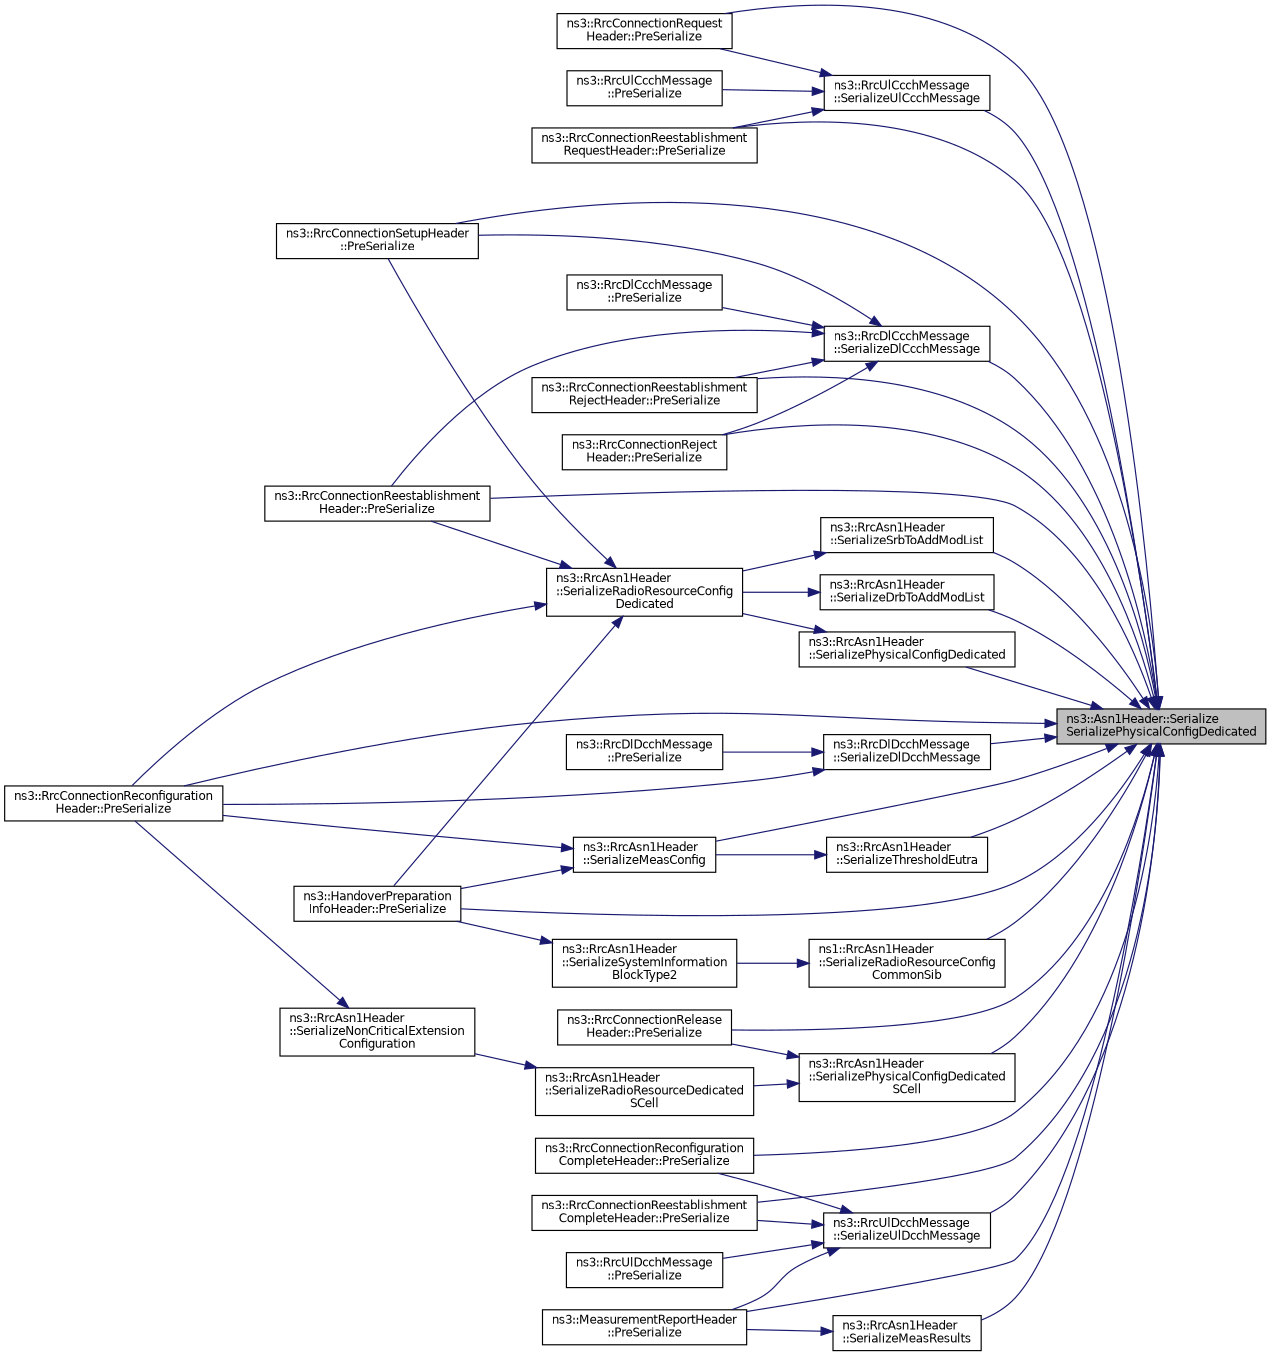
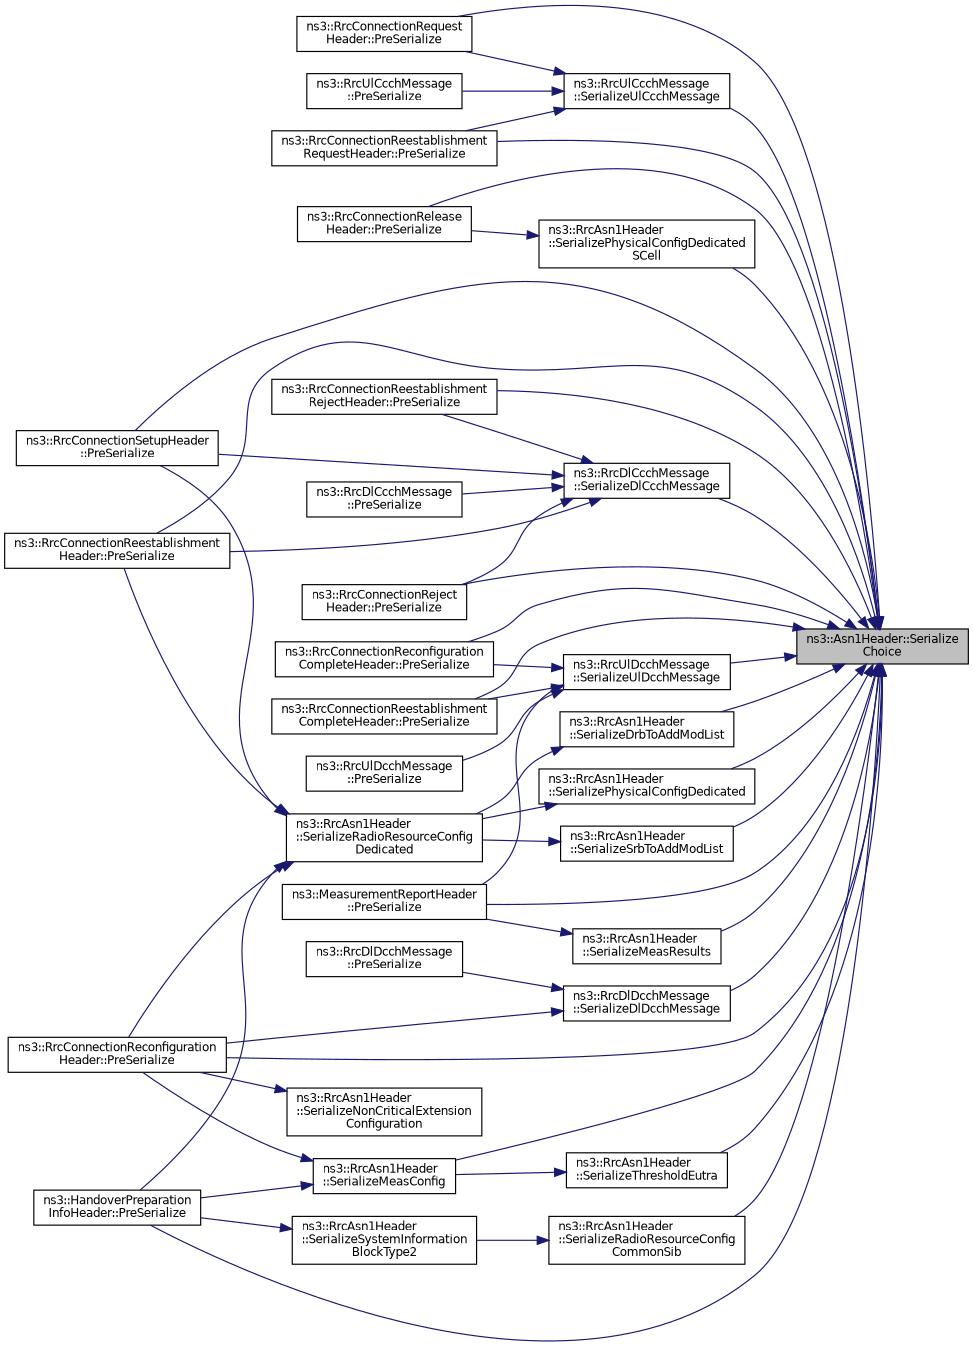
  digraph {
    rankdir=RL
    node [color=black fillcolor=white fontname=Helvetica fontsize=10 shape=record style=filled]
    edge [color=midnightblue dir=back fontname=Helvetica fontsize=10 labelfontname=Helvetica labelfontsize=10 style=solid]
-   n1 [fillcolor=grey75 fontcolor=black height=0.2 label="ns3::Asn1Header::Serialize\lSerializePhysicalConfigDedicated" width=0.4]
+   n1 [fillcolor=grey75 fontcolor=black height=0.2 label="ns3::Asn1Header::Serialize\lChoice" width=0.4]
    n2 [height=0.2 label="ns3::RrcConnectionRequest\lHeader::PreSerialize" width=0.4]
    n3 [height=0.2 label="ns3::RrcConnectionSetupHeader\l::PreSerialize" width=0.4]
    n4 [height=0.2 label="ns3::RrcConnectionReconfiguration\lCompleteHeader::PreSerialize" width=0.4]
    n5 [height=0.2 label="ns3::RrcConnectionReconfiguration\lHeader::PreSerialize" width=0.4]
    n6 [height=0.2 label="ns3::HandoverPreparation\lInfoHeader::PreSerialize" width=0.4]
    n7 [height=0.2 label="ns3::RrcConnectionReestablishment\lRequestHeader::PreSerialize" width=0.4]
    n8 [height=0.2 label="ns3::RrcConnectionReestablishment\lHeader::PreSerialize" width=0.4]
    n9 [height=0.2 label="ns3::RrcConnectionReestablishment\lCompleteHeader::PreSerialize" width=0.4]
    n10 [height=0.2 label="ns3::RrcConnectionReestablishment\lRejectHeader::PreSerialize" width=0.4]
    n11 [height=0.2 label="ns3::RrcConnectionRelease\lHeader::PreSerialize" width=0.4]
    n12 [height=0.2 label="ns3::RrcConnectionReject\lHeader::PreSerialize" width=0.4]
    n13 [height=0.2 label="ns3::MeasurementReportHeader\l::PreSerialize" width=0.4]
    n14 [height=0.2 label="ns3::RrcDlCcchMessage\l::SerializeDlCcchMessage" width=0.4]
    n15 [height=0.2 label="ns3::RrcDlDcchMessage\l::SerializeDlDcchMessage" width=0.4]
    n16 [height=0.2 label="ns3::RrcAsn1Header\l::SerializeDrbToAddModList" width=0.4]
    n17 [height=0.2 label="ns3::RrcAsn1Header\l::SerializeMeasConfig" width=0.4]
    n18 [height=0.2 label="ns3::RrcAsn1Header\l::SerializeMeasResults" width=0.4]
    n19 [height=0.2 label="ns3::RrcAsn1Header\l::SerializePhysicalConfigDedicated" width=0.4]
    n20 [height=0.2 label="ns3::RrcAsn1Header\l::SerializePhysicalConfigDedicated\lSCell" width=0.4]
-   n21 [height=0.2 label="ns1::RrcAsn1Header\l::SerializeRadioResourceConfig\lCommonSib" width=0.4]
+   n21 [height=0.2 label="ns3::RrcAsn1Header\l::SerializeRadioResourceConfig\lCommonSib" width=0.4]
    n22 [height=0.2 label="ns3::RrcAsn1Header\l::SerializeSrbToAddModList" width=0.4]
    n23 [height=0.2 label="ns3::RrcAsn1Header\l::SerializeThresholdEutra" width=0.4]
    n24 [height=0.2 label="ns3::RrcUlCcchMessage\l::SerializeUlCcchMessage" width=0.4]
    n25 [height=0.2 label="ns3::RrcUlDcchMessage\l::SerializeUlDcchMessage" width=0.4]
    n26 [height=0.2 label="ns3::RrcDlCcchMessage\l::PreSerialize" width=0.4]
    n27 [height=0.2 label="ns3::RrcDlDcchMessage\l::PreSerialize" width=0.4]
    n28 [height=0.2 label="ns3::RrcAsn1Header\l::SerializeRadioResourceConfig\lDedicated" width=0.4]
-   n29 [height=0.2 label="ns3::RrcAsn1Header\l::SerializeRadioResourceDedicated\lSCell" width=0.4]
    n30 [height=0.2 label="ns3::RrcAsn1Header\l::SerializeSystemInformation\lBlockType2" width=0.4]
    n31 [height=0.2 label="ns3::RrcUlCcchMessage\l::PreSerialize" width=0.4]
    n32 [height=0.2 label="ns3::RrcUlDcchMessage\l::PreSerialize" width=0.4]
    n33 [height=0.2 label="ns3::RrcAsn1Header\l::SerializeNonCriticalExtension\lConfiguration" width=0.4]
    n1 -> n2
    n1 -> n3
    n1 -> n4
    n1 -> n5
    n1 -> n6
    n1 -> n7
    n1 -> n8
    n1 -> n9
    n1 -> n10
    n1 -> n11
    n1 -> n12
    n1 -> n13
    n1 -> n14
    n1 -> n15
    n1 -> n16
    n1 -> n17
    n1 -> n18
    n1 -> n19
    n1 -> n20
    n1 -> n21
    n1 -> n22
    n1 -> n23
    n1 -> n24
    n1 -> n25
    n14 -> n3
    n14 -> n8
    n14 -> n10
    n14 -> n12
    n14 -> n26
    n15 -> n5
    n15 -> n27
    n16 -> n28
    n17 -> n5
    n17 -> n6
    n18 -> n13
    n19 -> n28
    n20 -> n11
-   n20 -> n29
    n21 -> n30
    n22 -> n28
    n23 -> n17
    n24 -> n2
    n24 -> n7
    n24 -> n31
    n25 -> n4
    n25 -> n9
    n25 -> n13
    n25 -> n32
    n28 -> n3
    n28 -> n5
    n28 -> n6
    n28 -> n8
-   n29 -> n33
    n30 -> n6
    n33 -> n5
  }
